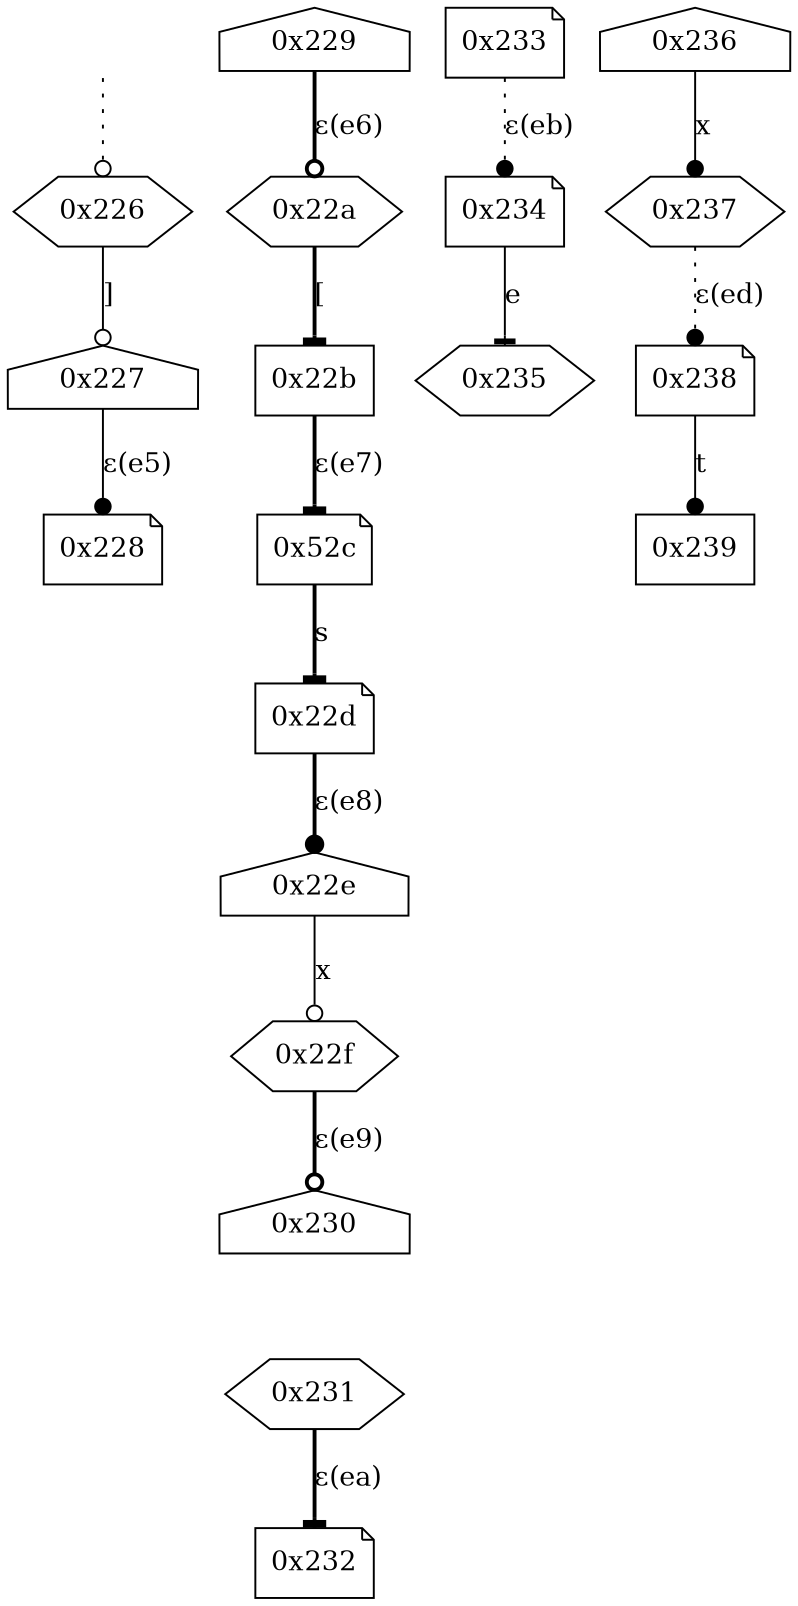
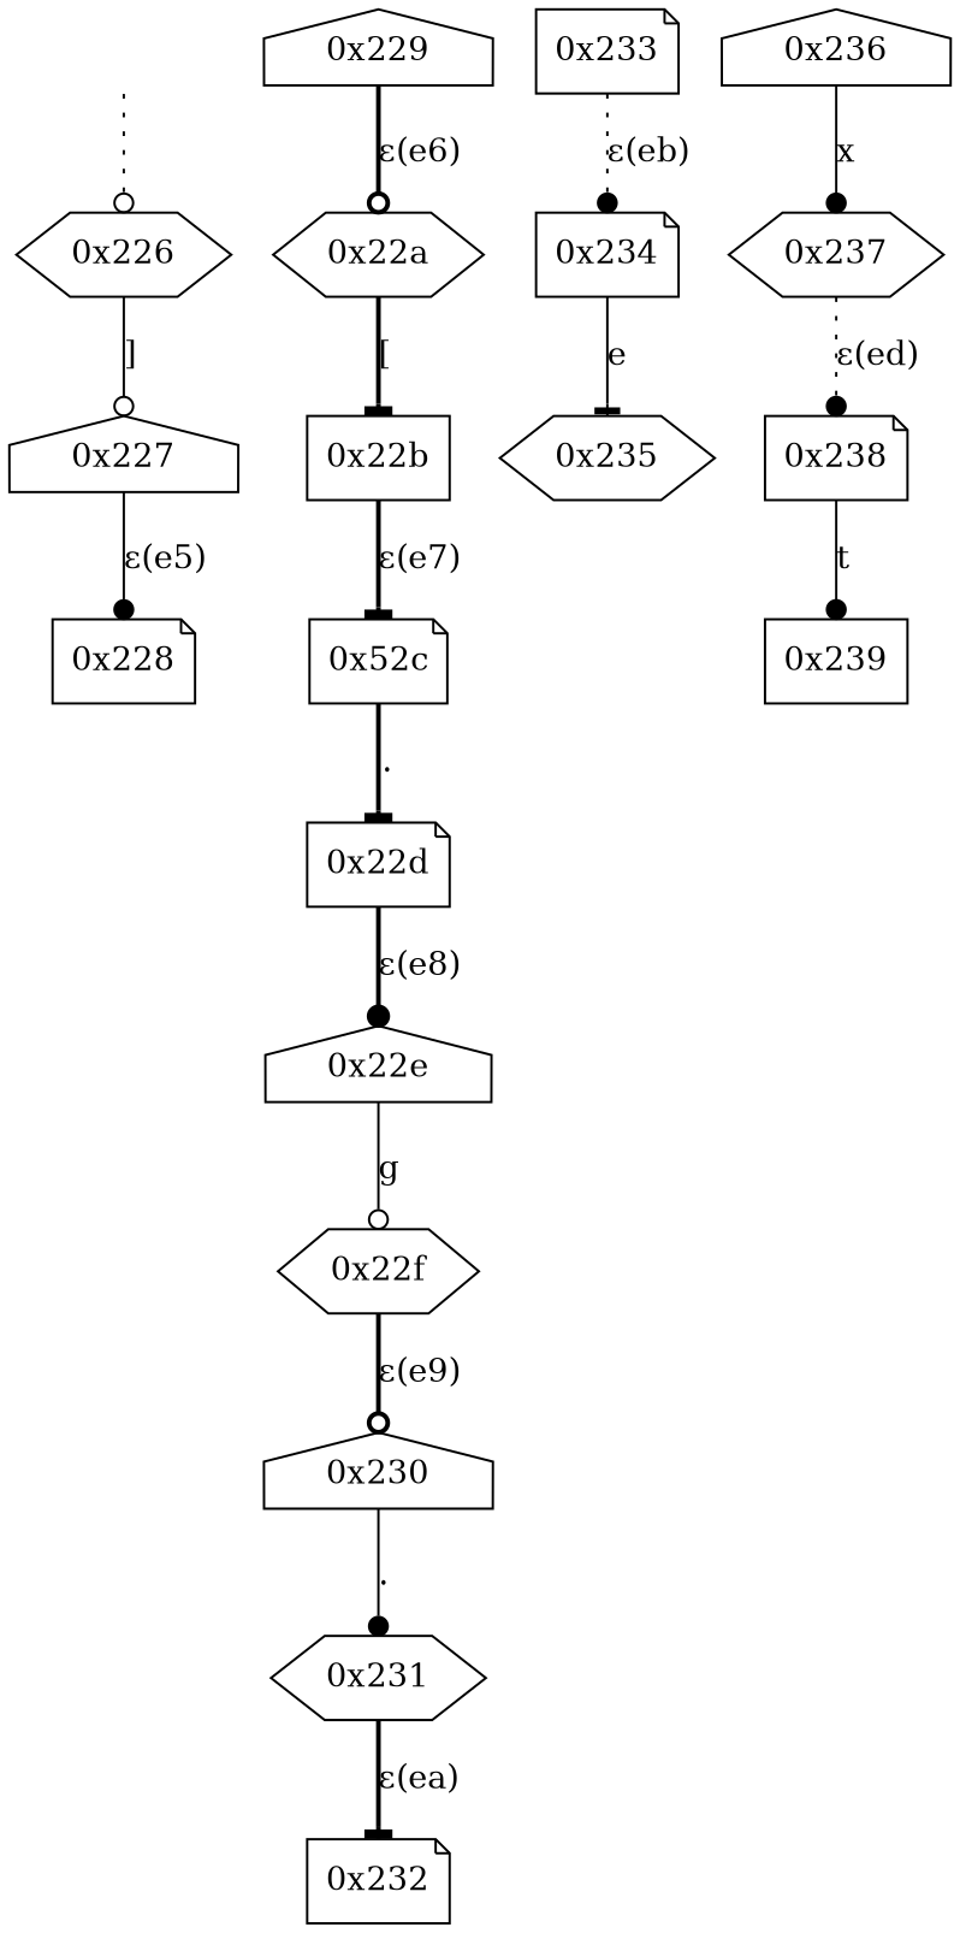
  digraph {
    node [shape=note]
    edge [arrowhead=dot style=solid]
    fake [style=invisible shape=""]
    "0x226" [root=true shape=hexagon]
    "0x227" [shape=house]
    "0x228"
    "0x229" [shape=house]
    "0x22a" [shape=hexagon]
    "0x22b" [shape=box]
    n8 [label="0x52c"]
    "0x22d"
    "0x22e" [shape=house]
    "0x22f" [shape=hexagon]
    "0x230" [shape=house]
    "0x231" [shape=hexagon]
    "0x232"
    "0x233"
    "0x234"
    "0x235" [shape=hexagon]
    "0x236" [shape=house]
    "0x237" [shape=hexagon]
    "0x238"
    "0x239" [shape=box]
    fake -> "0x226" [arrowhead=odot style=dotted]
    "0x226" -> "0x227" [arrowhead=odot label="]"]
    "0x227" -> "0x228" [label="ε(e5)"]
    "0x229" -> "0x22a" [arrowhead=odot label="ε(e6)" style=bold]
    "0x22a" -> "0x22b" [arrowhead=tee label="[" style=bold]
    "0x22b" -> n8 [arrowhead=tee label="ε(e7)" style=bold]
-   n8 -> "0x22d" [arrowhead=tee label=s style=bold]
+   n8 -> "0x22d" [arrowhead=tee label="." style=bold]
    "0x22d" -> "0x22e" [label="ε(e8)" style=bold]
-   "0x22e" -> "0x22f" [arrowhead=odot label=x]
+   "0x22e" -> "0x22f" [arrowhead=odot label=g]
    "0x22f" -> "0x230" [arrowhead=odot label="ε(e9)" style=bold]
+   "0x230" -> "0x231" [label="."]
    "0x231" -> "0x232" [arrowhead=tee label="ε(ea)" style=bold]
    "0x233" -> "0x234" [label="ε(eb)" style=dotted]
    "0x234" -> "0x235" [arrowhead=tee label=e]
    "0x236" -> "0x237" [label=x]
    "0x237" -> "0x238" [label="ε(ed)" style=dotted]
    "0x238" -> "0x239" [label=t]
  }
